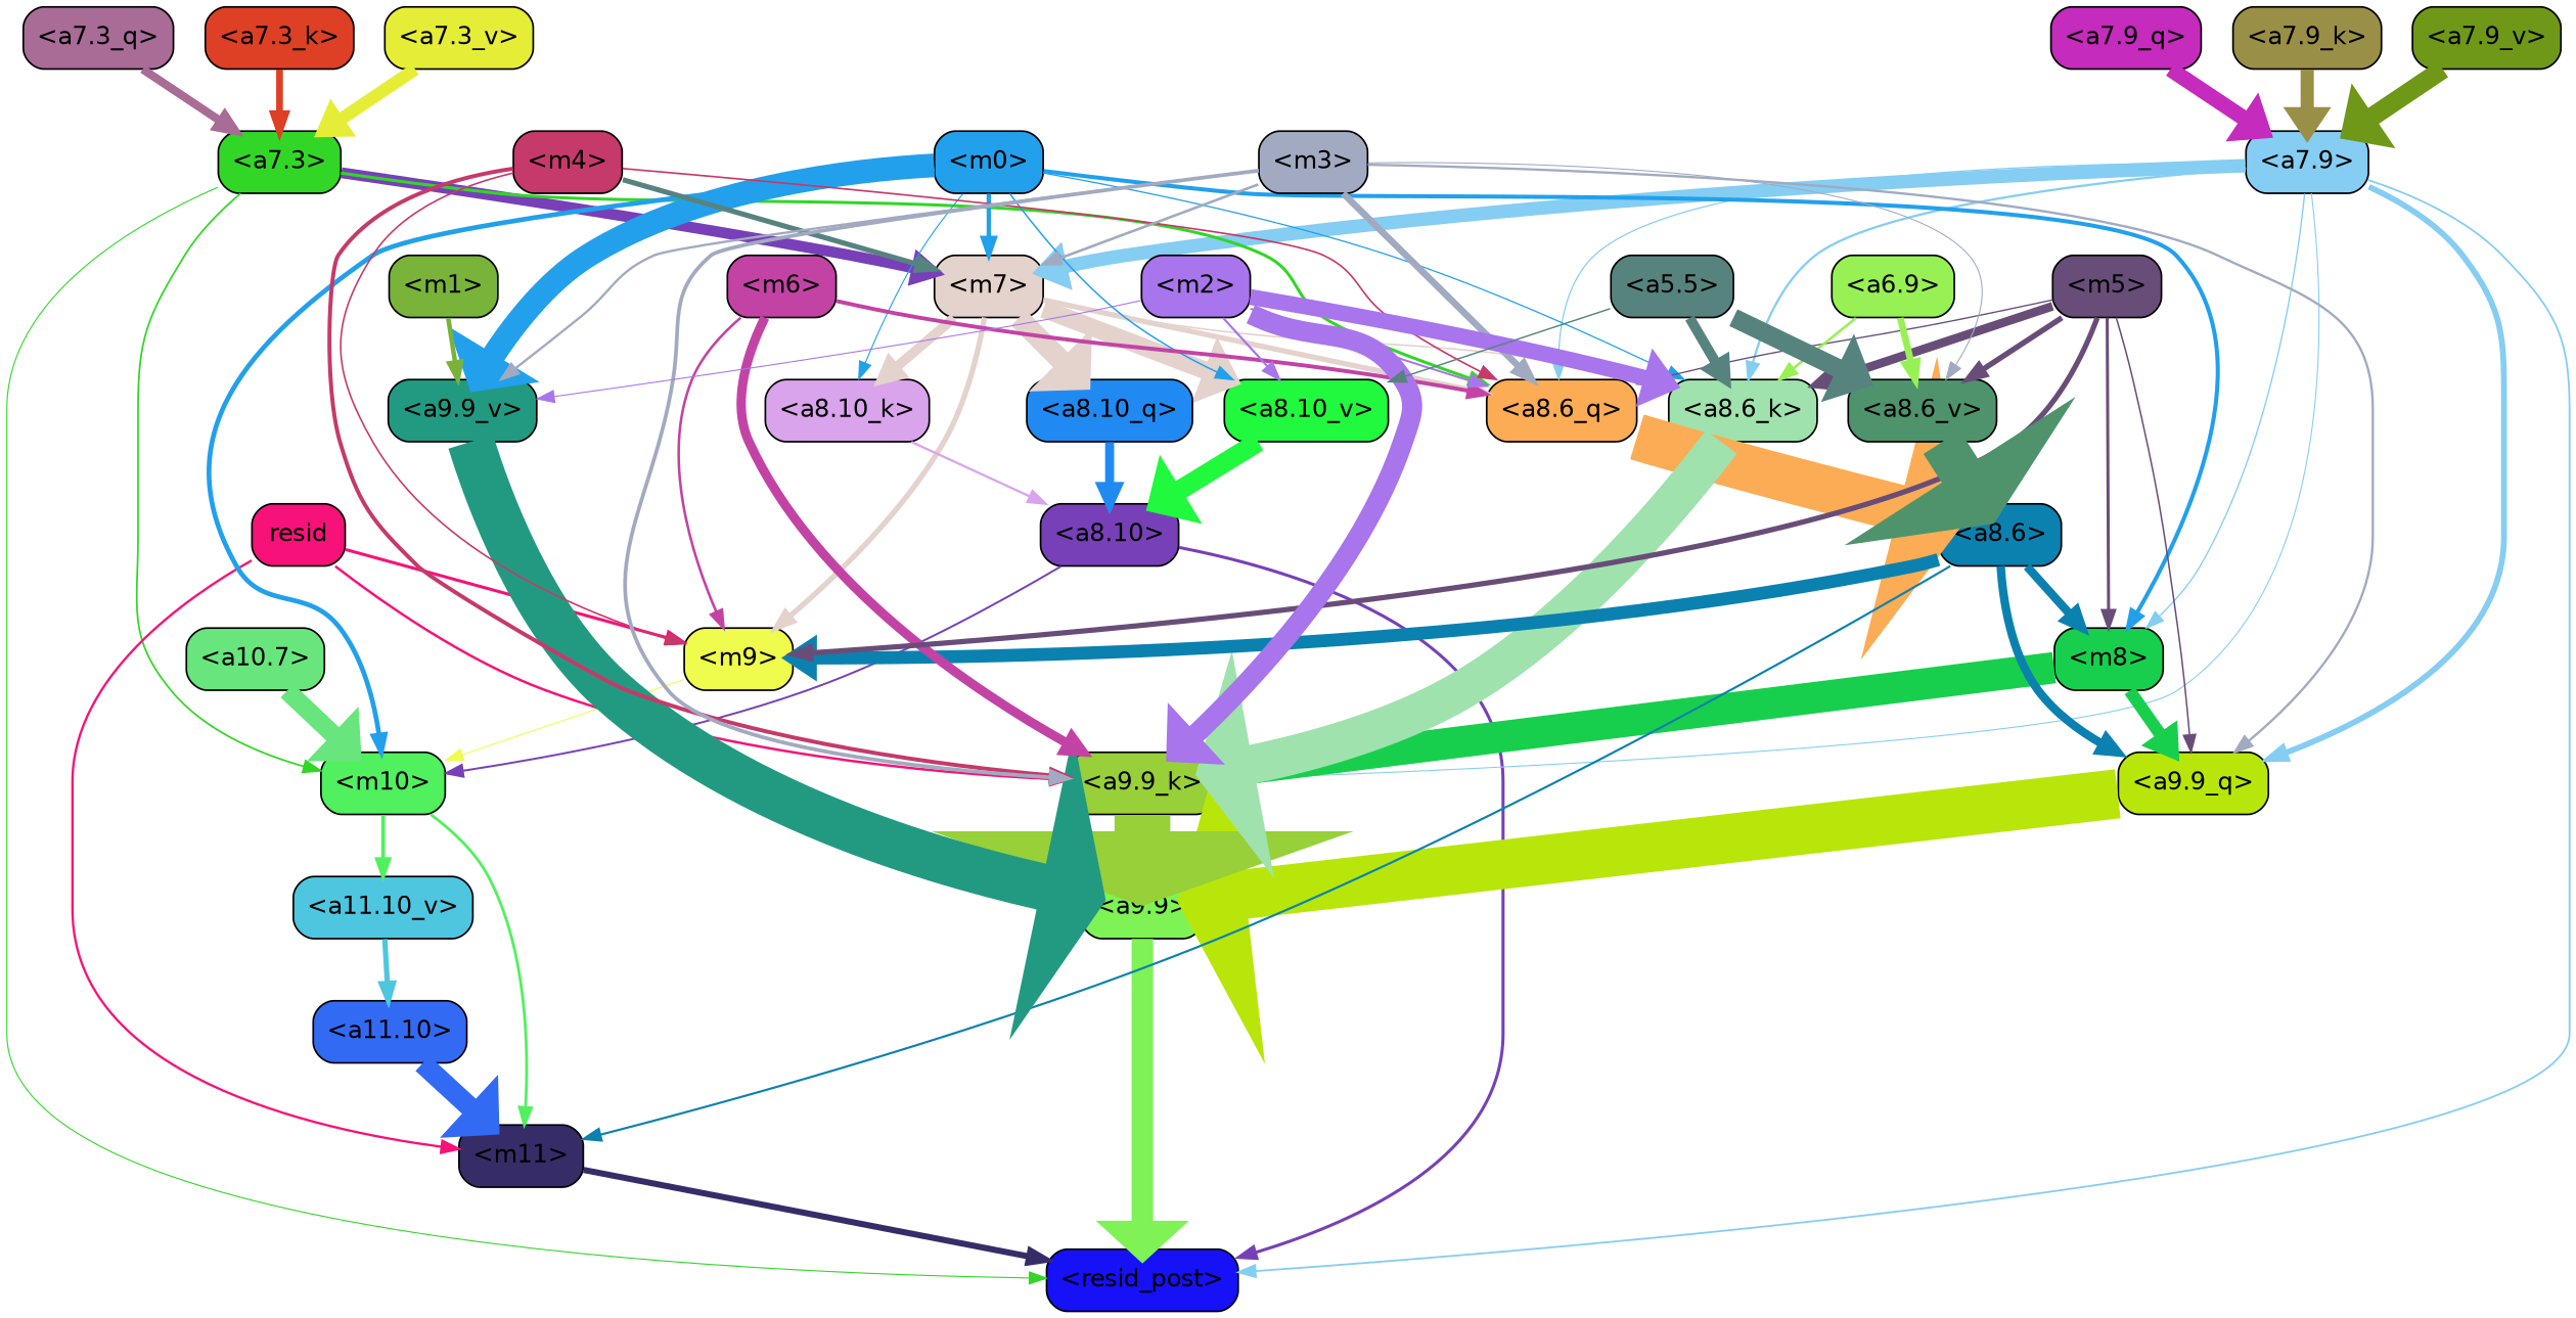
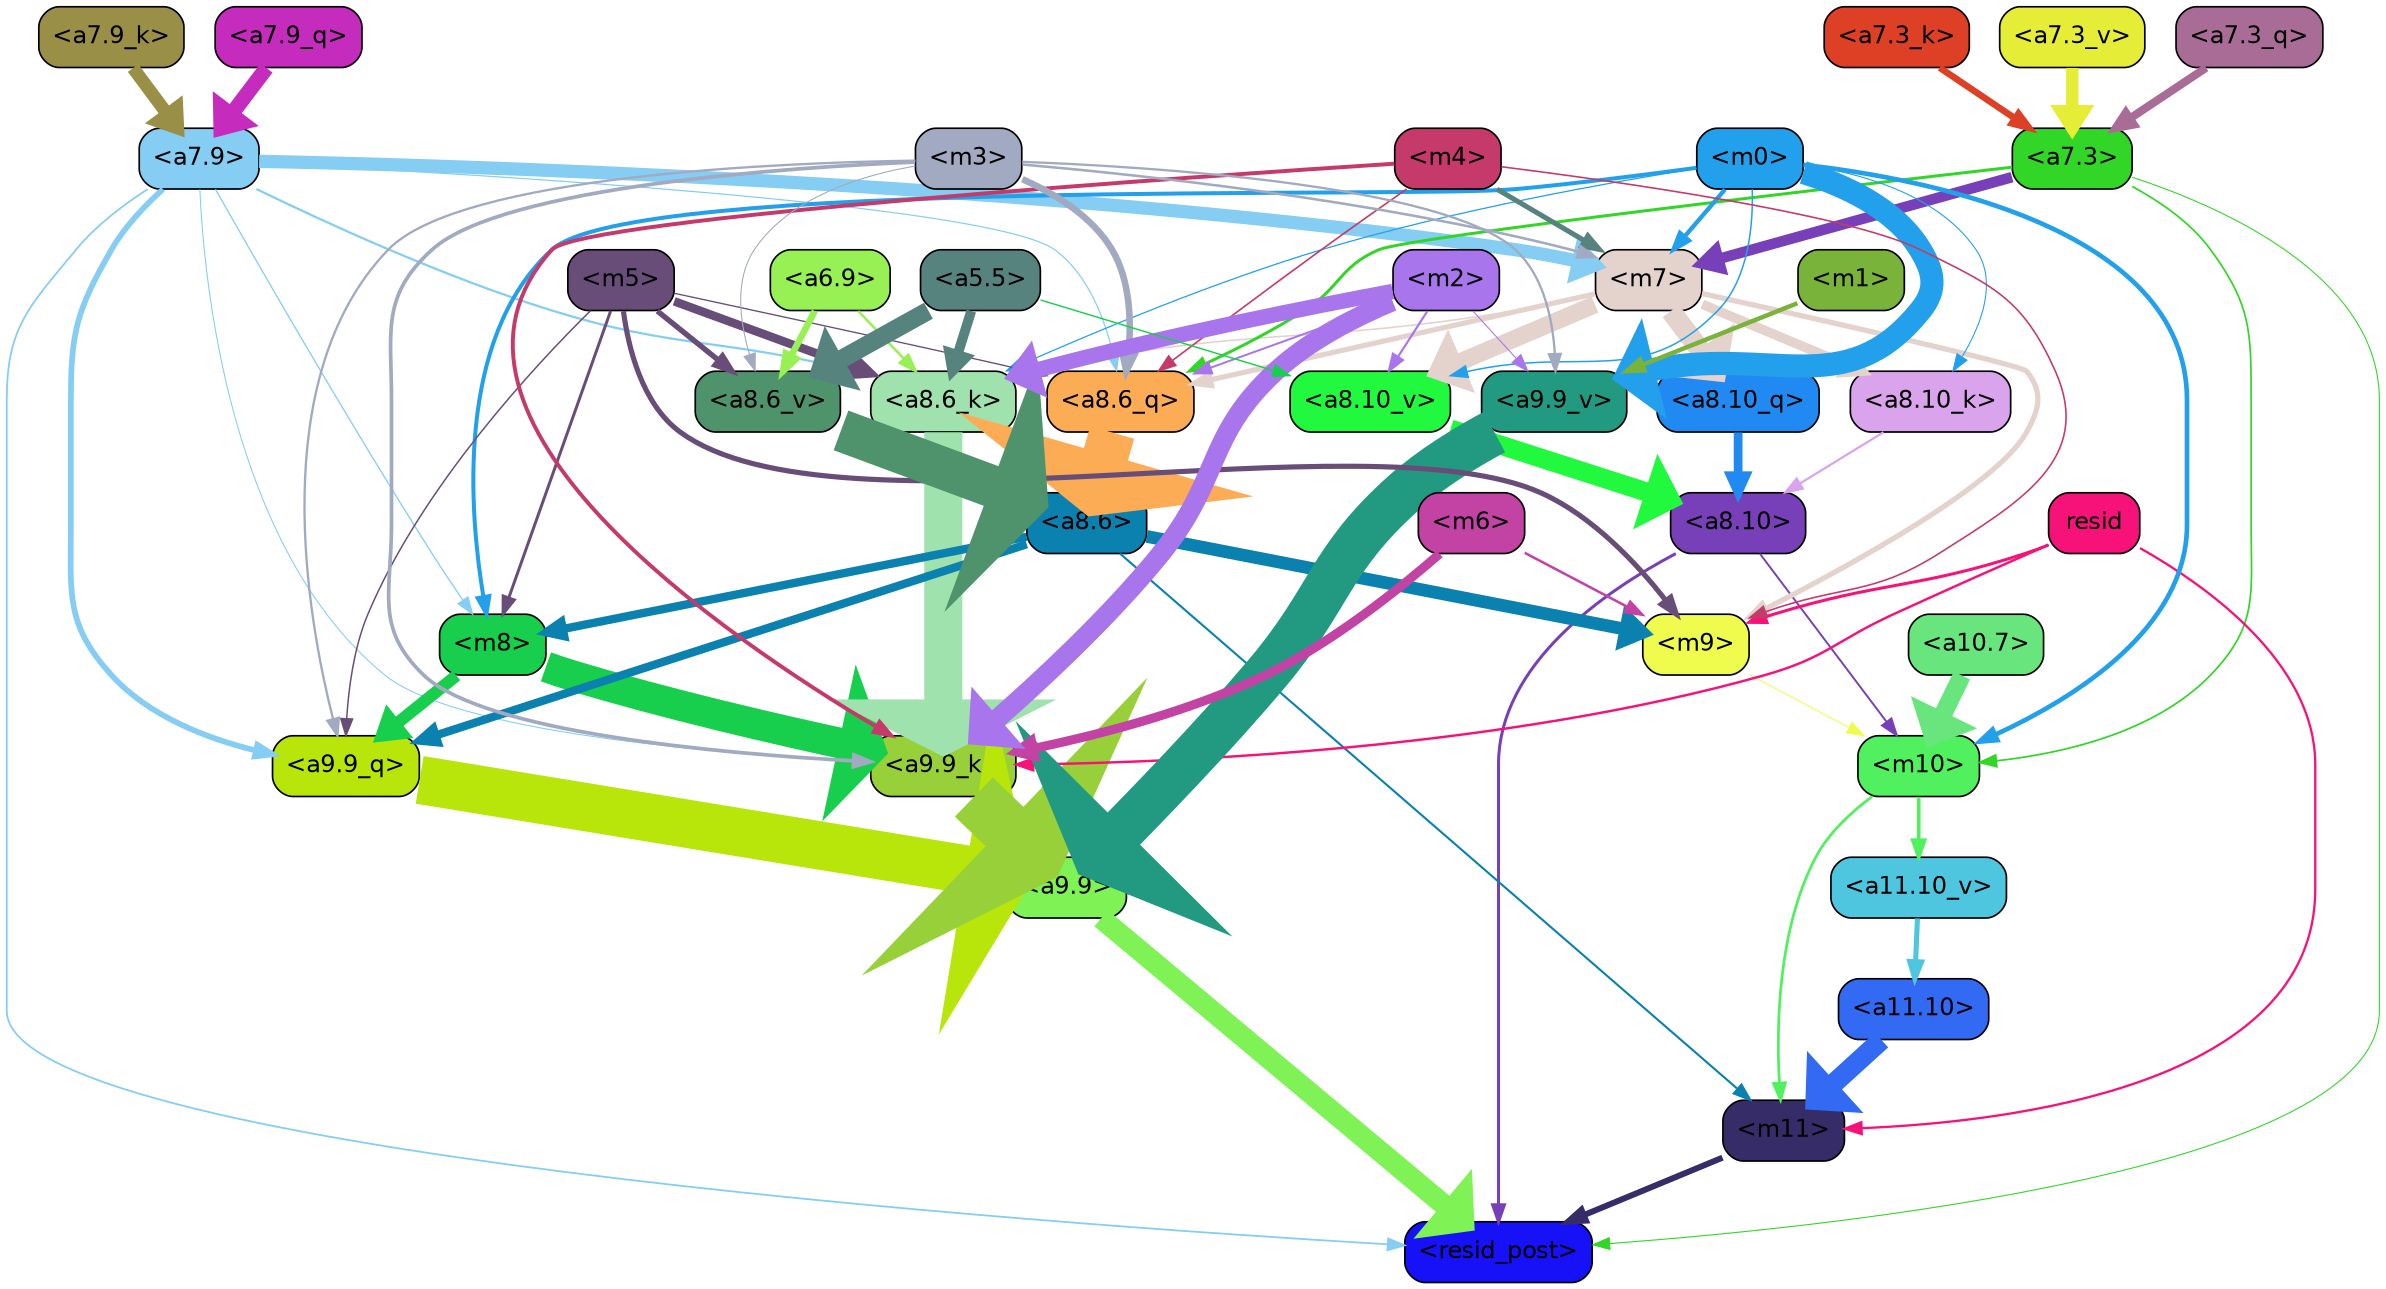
  strict digraph {
    splines=true
    node [color=black fontname=Helvetica shape=box style="filled, rounded"]
    edge [color="#85cdf2"]
    "<m11>" [fillcolor="#362d68"]
    "<resid_post>" [fillcolor="#1611f6"]
    "<a9.9>" [fillcolor="#7ff255"]
    "<a8.10>" [fillcolor="#7740b8"]
    "<m10>" [fillcolor="#51f05e"]
    "<a11.10_v>" [fillcolor="#4ec6e0"]
    "<a11.10>" [fillcolor="#336af4"]
    "<a7.9>" [fillcolor="#85cdf2"]
    "<m7>" [fillcolor="#e4d2cc"]
    "<a9.9_q>" [fillcolor="#b8e60b"]
    "<a9.9_k>" [fillcolor="#97d038"]
    "<m8>" [fillcolor="#18cf4d"]
    "<a8.6_q>" [fillcolor="#fcac54"]
    "<a8.6_k>" [fillcolor="#9fe2ad"]
    "<m9>" [fillcolor="#effc4e"]
    "<a8.10_k>" [fillcolor="#d9a4ec"]
    "<a8.10_v>" [fillcolor="#20f93e"]
    "<a8.10_q>" [fillcolor="#208af2"]
    "<a8.6>" [fillcolor="#0b81b0"]
    "<a7.3>" [fillcolor="#32d627"]
    n21 [fillcolor="#f61278" label=resid]
    "<a10.7>" [fillcolor="#69e57d"]
    "<m0>" [fillcolor="#22a0ec"]
    "<a9.9_v>" [fillcolor="#229a81"]
    "<m6>" [fillcolor="#c343a5"]
    "<m5>" [fillcolor="#694d79"]
    "<a8.6_v>" [fillcolor="#4f936c"]
    "<m4>" [fillcolor="#c53a6a"]
    "<m3>" [fillcolor="#a1aac0"]
    "<m2>" [fillcolor="#a875ec"]
    "<m1>" [fillcolor="#79b33a"]
    "<a6.9>" [fillcolor="#98f154"]
    "<a5.5>" [fillcolor="#57837f"]
    "<a7.9_q>" [fillcolor="#c52bbc"]
    "<a7.3_q>" [fillcolor="#a86c96"]
    "<a7.9_k>" [fillcolor="#9a8f47"]
    "<a7.3_k>" [fillcolor="#dd4024"]
-   "<a7.9_v>" [fillcolor="#6f9818"]
    "<a7.3_v>" [fillcolor="#e6ed37"]
    "<m11>" -> "<resid_post>" [color="#362d68" penwidth=3.564229369163513]
    "<a9.9>" -> "<resid_post>" [color="#7ff255" penwidth=12.493714332580566]
    "<a8.10>" -> "<resid_post>" [color="#7740b8" penwidth=1.7969894409179688]
    "<a8.10>" -> "<m10>" [color="#7740b8" penwidth=1.1516046524047852]
    "<m10>" -> "<m11>" [color="#51f05e" penwidth=1.6351637840270996]
    "<m10>" -> "<a11.10_v>" [color="#51f05e" penwidth=2.195528030395508]
    "<a11.10_v>" -> "<a11.10>" [color="#4ec6e0" penwidth=3.037395477294922]
    "<a11.10>" -> "<m11>" [color="#336af4" penwidth=11.804504871368408]
    "<a7.9>" -> "<resid_post>" [penwidth=1.061915397644043]
    "<a7.9>" -> "<m7>" [penwidth=7.860968112945557]
    "<a7.9>" -> "<a9.9_q>" [penwidth=3.4010400772094727]
    "<a7.9>" -> "<a9.9_k>" [penwidth=0.6359977722167969]
    "<a7.9>" -> "<m8>" [penwidth=0.7847824096679688]
    "<a7.9>" -> "<a8.6_q>" [penwidth=0.7225875854492188]
    "<a7.9>" -> "<a8.6_k>" [penwidth=1.3351249694824219]
    "<m7>" -> "<a8.6_q>" [color="#e4d2cc" penwidth=3.078853130340576]
    "<m7>" -> "<a8.6_k>" [color="#e4d2cc" penwidth=0.9513492584228516]
    "<m7>" -> "<m9>" [color="#e4d2cc" penwidth=3.136892318725586]
    "<m7>" -> "<a8.10_k>" [color="#e4d2cc" penwidth=5.668270111083984]
    "<m7>" -> "<a8.10_v>" [color="#e4d2cc" penwidth=10.289600372314453]
    "<m7>" -> "<a8.10_q>" [color="#e4d2cc" penwidth=12.156120300292969]
    "<a9.9_q>" -> "<a9.9>" [color="#b8e60b" penwidth=28.56541872024536]
    "<a9.9_k>" -> "<a9.9>" [color="#97d038" penwidth=32.31142416596413]
    "<m8>" -> "<a9.9_q>" [color="#18cf4d" penwidth=7.189451217651367]
    "<m8>" -> "<a9.9_k>" [color="#18cf4d" penwidth=18.19952392578125]
    "<a8.6_q>" -> "<a8.6>" [color="#fcac54" penwidth=27.11296832561493]
    "<a8.6_k>" -> "<a9.9_k>" [color="#9fe2ad" penwidth=22.57996129989624]
    "<m9>" -> "<m10>" [color="#effc4e" penwidth=0.6350235939025879]
    "<a8.10_k>" -> "<a8.10>" [color="#d9a4ec" penwidth=1.3374805450439453]
    "<a8.10_v>" -> "<a8.10>" [color="#20f93e" penwidth=11.339973449707031]
    "<a8.10_q>" -> "<a8.10>" [color="#208af2" penwidth=5.194318771362305]
    "<a8.6>" -> "<m11>" [color="#0b81b0" penwidth=1.2564282417297363]
    "<a8.6>" -> "<a9.9_q>" [color="#0b81b0" penwidth=4.915989875793457]
    "<a8.6>" -> "<m8>" [color="#0b81b0" penwidth=4.953336715698242]
    "<a8.6>" -> "<m9>" [color="#0b81b0" penwidth=7.538959503173828]
    "<a7.3>" -> "<resid_post>" [color="#32d627" penwidth=0.6493911743164062]
    "<a7.3>" -> "<m10>" [color="#32d627" penwidth=1.0287714004516602]
    "<a7.3>" -> "<m7>" [color="#7740b8" penwidth=6.300837516784668]
    "<a7.3>" -> "<a8.6_q>" [color="#32d627" penwidth=1.7833585739135742]
    n21 -> "<m11>" [color="#f61278" penwidth=1.3679008483886719]
    n21 -> "<a9.9_k>" [color="#f61278" penwidth=1.4555702209472656]
    n21 -> "<m9>" [color="#f61278" penwidth=1.8025074005126953]
    "<a10.7>" -> "<m10>" [color="#69e57d" penwidth=10.747549057006836]
    "<m0>" -> "<m10>" [color="#22a0ec" penwidth=2.7613906860351562]
    "<m0>" -> "<m7>" [color="#22a0ec" penwidth=2.5545620918273926]
    "<m0>" -> "<m8>" [color="#22a0ec" penwidth=2.381570816040039]
    "<m0>" -> "<a8.6_k>" [color="#22a0ec" penwidth=0.7486534118652344]
    "<m0>" -> "<a8.10_k>" [color="#22a0ec" penwidth=0.6495761871337891]
    "<m0>" -> "<a8.10_v>" [color="#22a0ec" penwidth=0.8922653198242188]
    "<m0>" -> "<a9.9_v>" [color="#22a0ec" penwidth=13.730411529541016]
    "<a9.9_v>" -> "<a9.9>" [color="#229a81" penwidth=27.08489227294922]
    "<m6>" -> "<a9.9_k>" [color="#c343a5" penwidth=5.398126602172852]
-   "<m6>" -> "<a8.6_q>" [color="#c343a5" penwidth=2.3049817085266113]
    "<m6>" -> "<m9>" [color="#c343a5" penwidth=1.5130538940429688]
    "<m5>" -> "<a9.9_q>" [color="#694d79" penwidth=0.8938226699829102]
    "<m5>" -> "<m8>" [color="#694d79" penwidth=1.7677688598632812]
    "<m5>" -> "<a8.6_q>" [color="#694d79" penwidth=0.7973227500915527]
    "<m5>" -> "<a8.6_k>" [color="#694d79" penwidth=5.085668563842773]
    "<m5>" -> "<m9>" [color="#694d79" penwidth=3.070161819458008]
    "<m5>" -> "<a8.6_v>" [color="#694d79" penwidth=3.2228469848632812]
    "<a8.6_v>" -> "<a8.6>" [color="#4f936c" penwidth=25.068782806396484]
    "<m4>" -> "<m7>" [color="#57837f" penwidth=3.0042500495910645]
    "<m4>" -> "<a9.9_k>" [color="#c53a6a" penwidth=2.334225654602051]
    "<m4>" -> "<a8.6_q>" [color="#c53a6a" penwidth=0.9813051223754883]
    "<m4>" -> "<m9>" [color="#c53a6a" penwidth=0.9546451568603516]
    "<m3>" -> "<m7>" [color="#a1aac0" penwidth=1.519754409790039]
    "<m3>" -> "<a9.9_q>" [color="#a1aac0" penwidth=1.3806190490722656]
    "<m3>" -> "<a9.9_k>" [color="#a1aac0" penwidth=2.201329231262207]
    "<m3>" -> "<a8.6_q>" [color="#a1aac0" penwidth=3.894710063934326]
    "<m3>" -> "<a9.9_v>" [color="#a1aac0" penwidth=1.3742599487304688]
    "<m3>" -> "<a8.6_v>" [color="#a1aac0" penwidth=0.6379051208496094]
    "<m2>" -> "<a9.9_k>" [color="#a875ec" penwidth=11.667590618133545]
    "<m2>" -> "<a8.6_q>" [color="#a875ec" penwidth=1.1711654663085938]
    "<m2>" -> "<a8.6_k>" [color="#a875ec" penwidth=9.172065734863281]
    "<m2>" -> "<a8.10_v>" [color="#a875ec" penwidth=1.287038803100586]
    "<m2>" -> "<a9.9_v>" [color="#a875ec" penwidth=0.6356887817382812]
    "<m1>" -> "<a9.9_v>" [color="#79b33a" penwidth=2.656749725341797]
    "<a6.9>" -> "<a8.6_k>" [color="#98f154" penwidth=1.504995346069336]
    "<a6.9>" -> "<a8.6_v>" [color="#98f154" penwidth=3.925710678100586]
    "<a5.5>" -> "<a8.6_k>" [color="#57837f" penwidth=5.877564430236816]
-   "<a5.5>" -> "<a8.10_v>" [color="#57837f" penwidth=0.8552722930908203]
+   "<a5.5>" -> "<a8.10_v>" [color="#18cf4d" penwidth=0.8552722930908203]
    "<a5.5>" -> "<a8.6_v>" [color="#57837f" penwidth=10.800443649291992]
    "<a7.9_q>" -> "<a7.9>" [color="#c52bbc" penwidth=8.971264004707336]
    "<a7.3_q>" -> "<a7.3>" [color="#a86c96" penwidth=4.836760997772217]
    "<a7.9_k>" -> "<a7.9>" [color="#9a8f47" penwidth=7.68915319442749]
    "<a7.3_k>" -> "<a7.3>" [color="#dd4024" penwidth=3.9247055053710938]
-   "<a7.9_v>" -> "<a7.9>" [color="#6f9818" penwidth=11.073700428009033]
    "<a7.3_v>" -> "<a7.3>" [color="#e6ed37" penwidth=7.367694854736328]
  }
